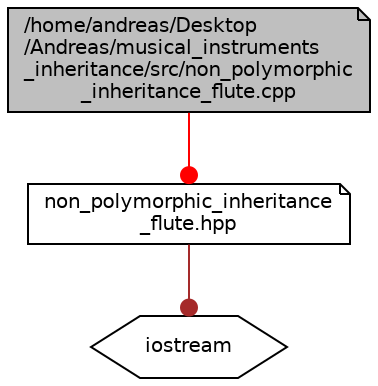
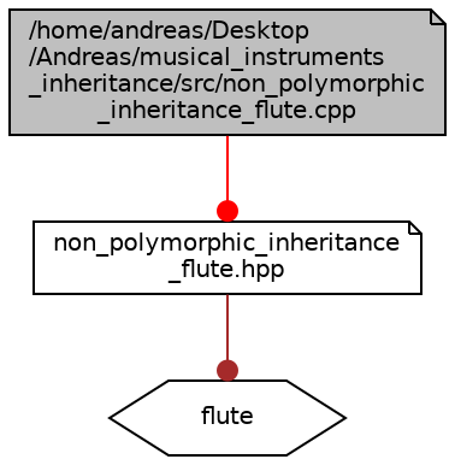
  digraph {
    node [color=black fillcolor=white fontname=Helvetica fontsize=10 shape=note style=filled]
    edge [fontname=Helvetica fontsize=10 labelfontname=Helvetica labelfontsize=10 style=solid arrowhead=dot]
    n1 [fillcolor=grey75 fontcolor=black height=0.2 label="/home/andreas/Desktop\l/Andreas/musical_instruments\l_inheritance/src/non_polymorphic\l_inheritance_flute.cpp" width=0.4]
    n2 [height=0.2 label="non_polymorphic_inheritance\l_flute.hpp" width=0.4]
-   n3 [height=0.2 label=iostream shape=hexagon width=0.4]
+   n3 [height=0.2 label=flute shape=hexagon width=0.4]
    n1 -> n2 [color=red]
    n2 -> n3 [color=brown]
  }
